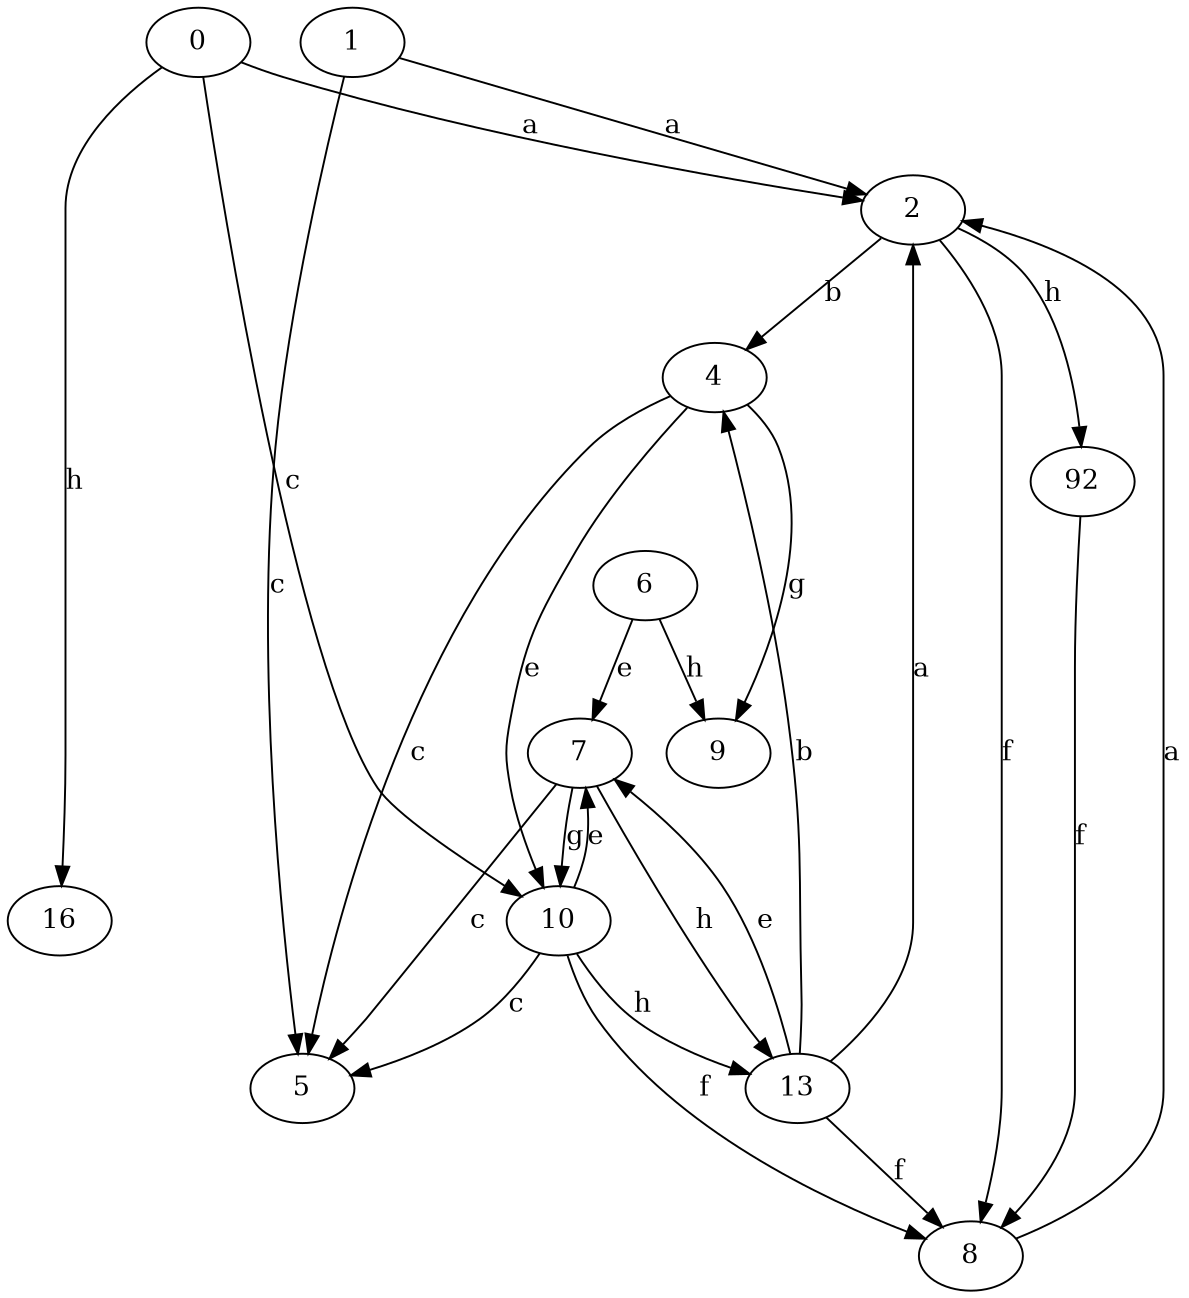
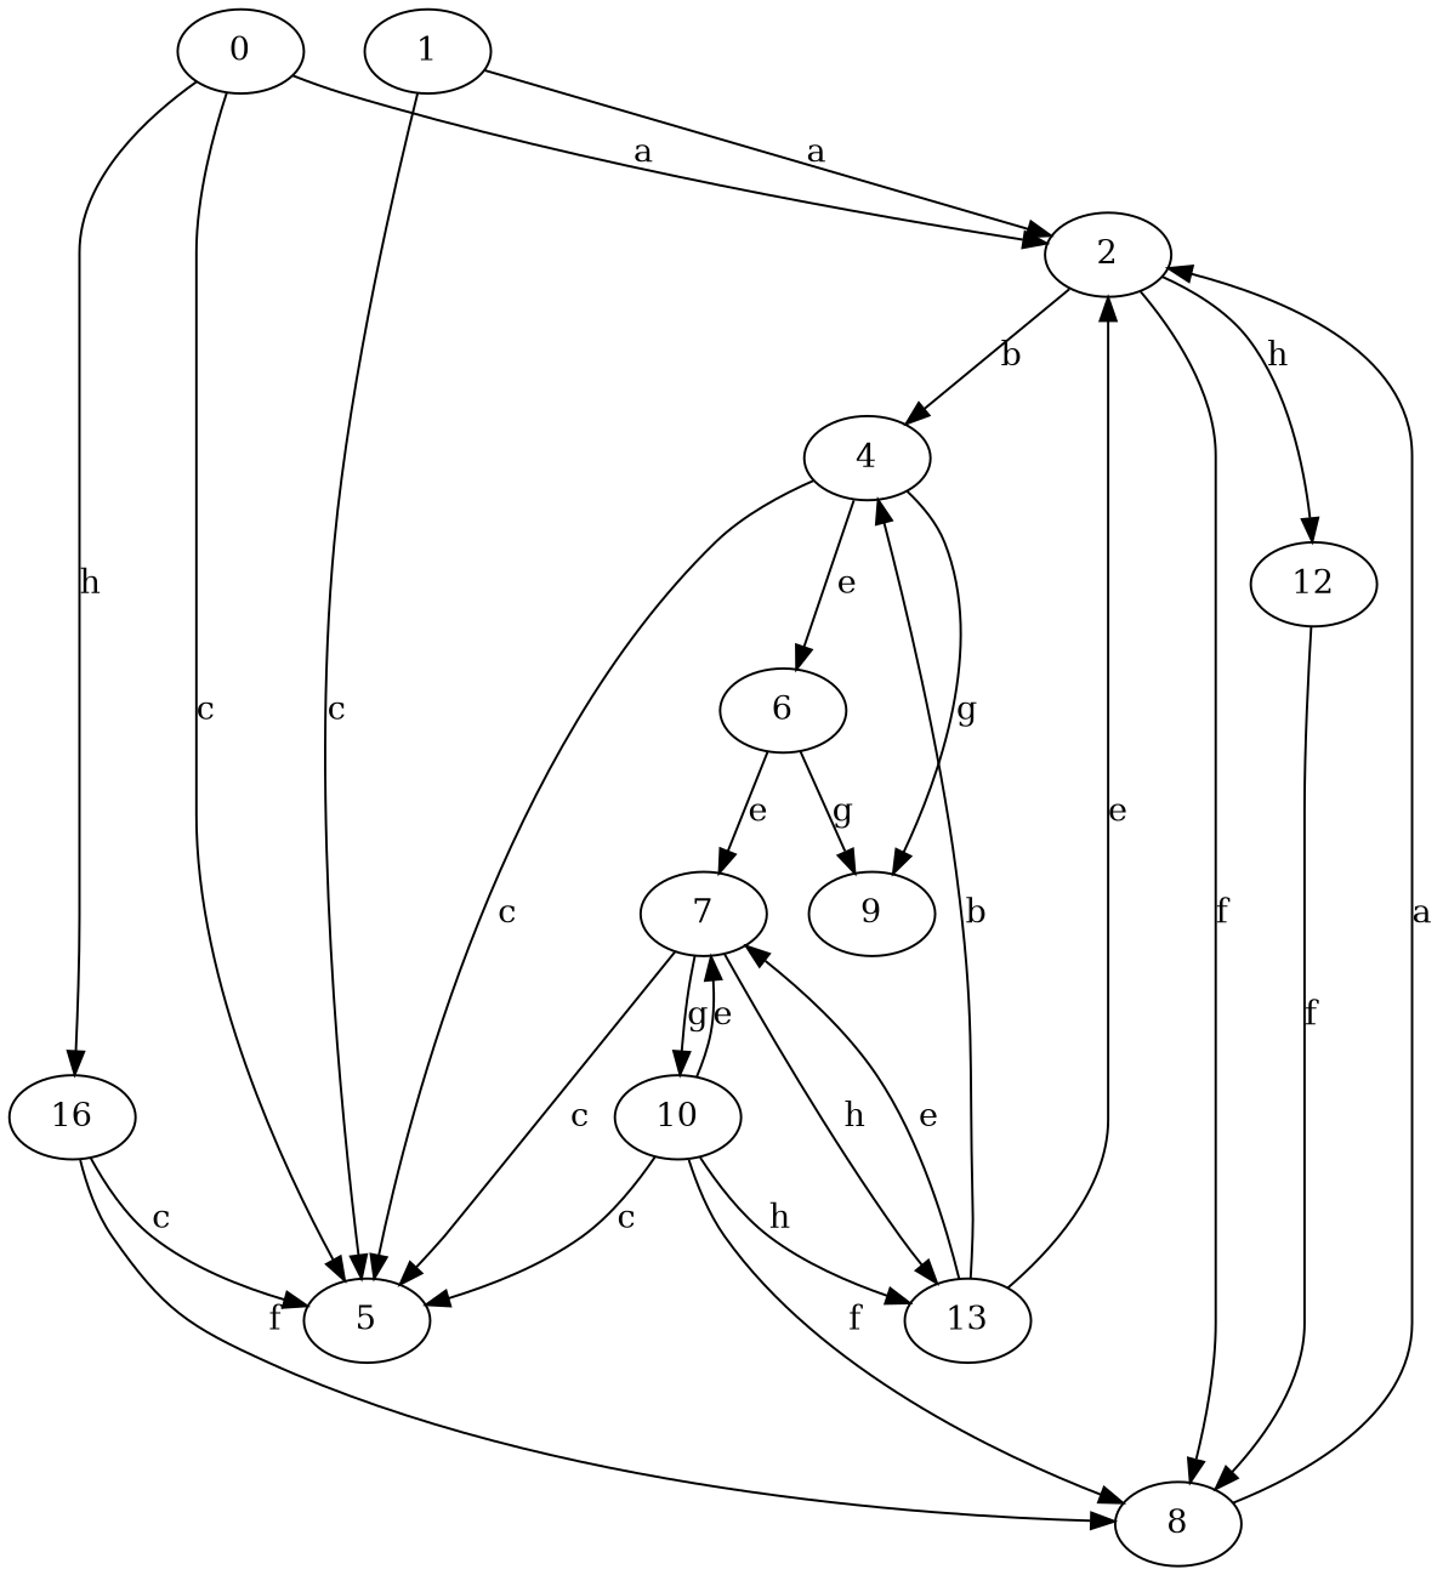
  strict digraph {
    2
    4
    8
-   12 [label=92]
+   12
    5
    6
    9
    7
    10
    13
    0
    n12 [label=16]
    1
    2 -> 4 [label=b]
    2 -> 8 [label=f]
    2 -> 12 [label=h]
    4 -> 5 [label=c]
-   4 -> 10 [label=e]
+   4 -> 6 [label=e]
    4 -> 9 [label=g]
    8 -> 2 [label=a]
    12 -> 8 [label=f]
-   6 -> 9 [label=h]
+   6 -> 9 [label=g]
    6 -> 7 [label=e]
    7 -> 5 [label=c]
    7 -> 10 [label=g]
    7 -> 13 [label=h]
    10 -> 8 [label=f]
    10 -> 5 [label=c]
    10 -> 7 [label=e]
    10 -> 13 [label=h]
-   13 -> 2 [label=a]
+   13 -> 2 [label=e]
    13 -> 4 [label=b]
    13 -> 7 [label=e]
    0 -> 2 [label=a]
-   0 -> 10 [label=c]
+   0 -> 5 [label=c]
    0 -> n12 [label=h]
-   13 -> 8 [label=f]
+   n12 -> 8 [label=f]
+   n12 -> 5 [label=c]
    1 -> 2 [label=a]
    1 -> 5 [label=c]
  }
